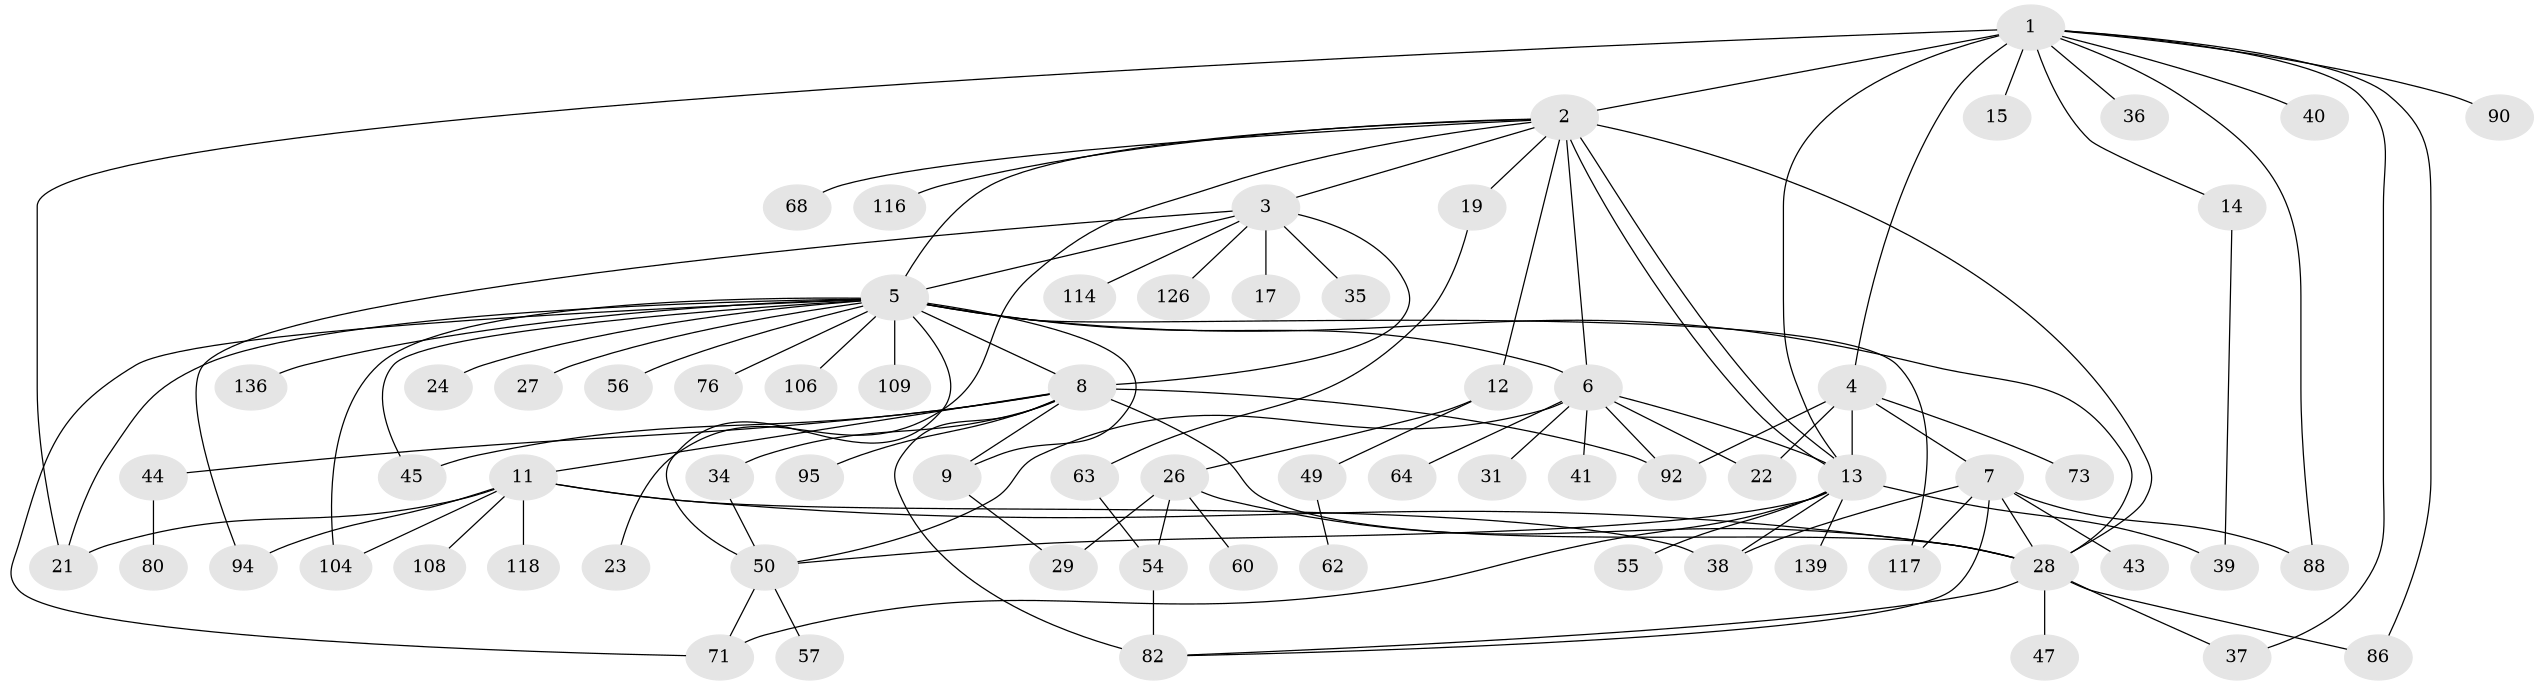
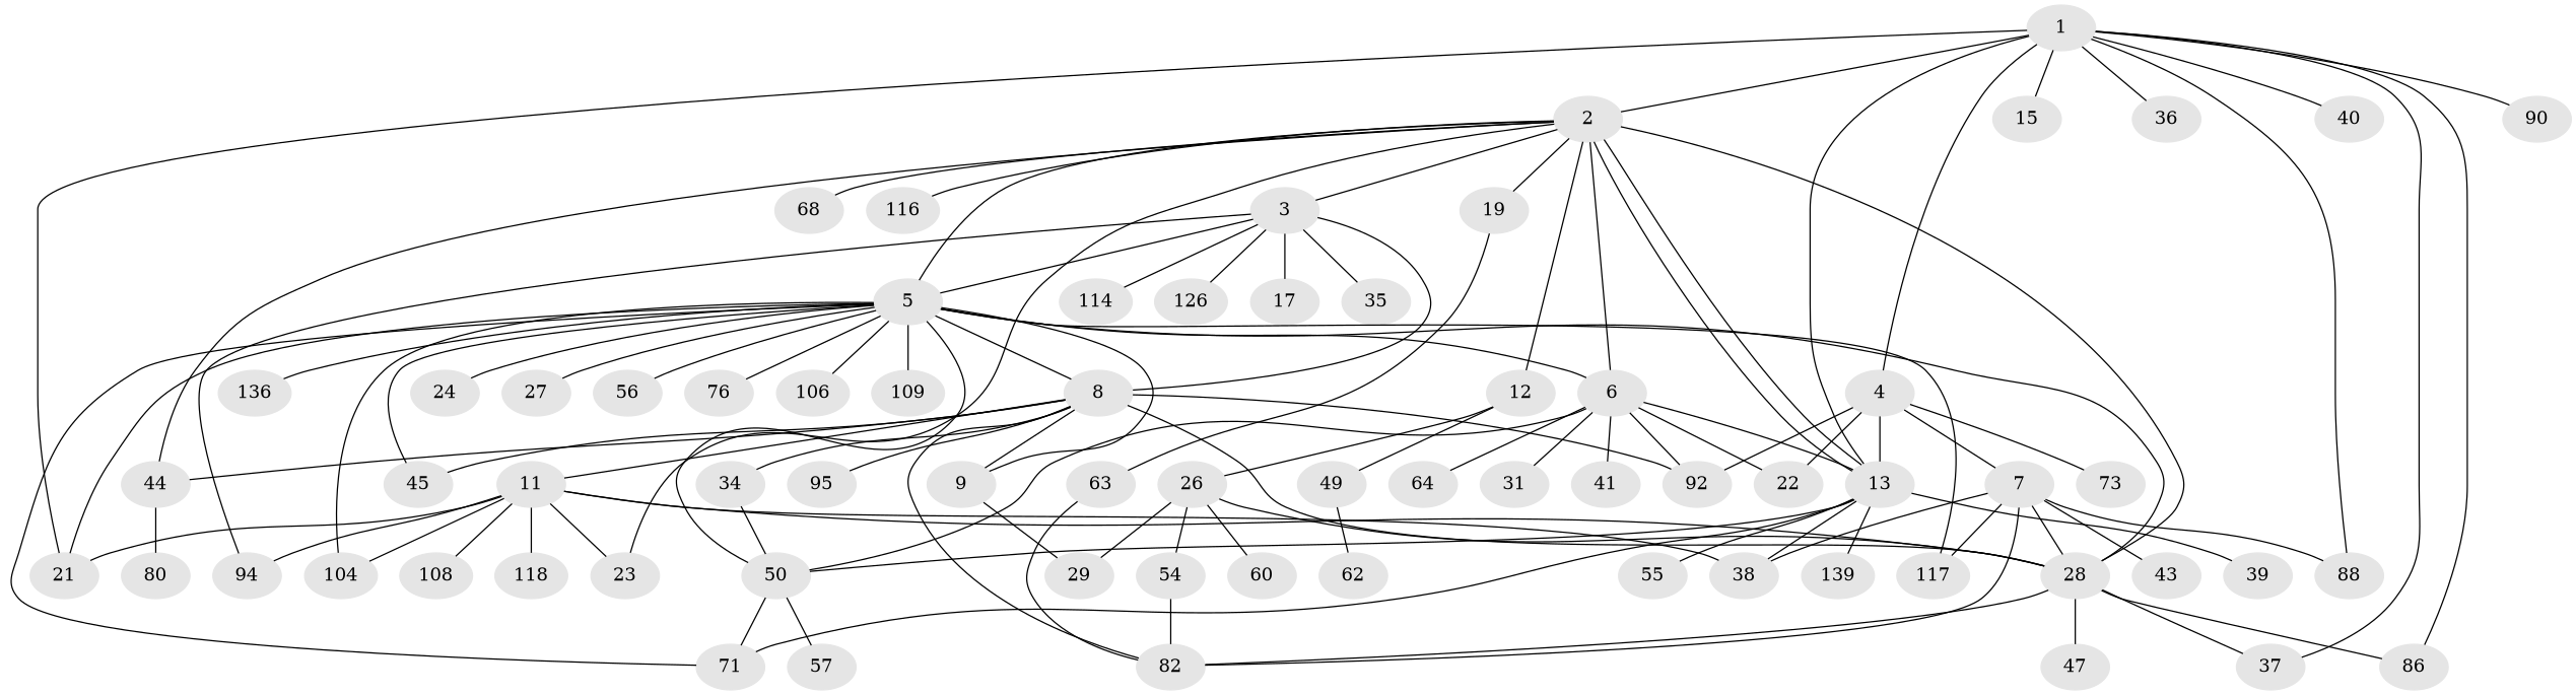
  graph {
    node [color=gray90 style=filled]
    2 [super="+59+74+20+10+119+98+102+140+16"]
    13
    3
    5
    6 [super="+51"]
    12
    19 [super="+137"]
    23 [super="+141+25+61"]
    28 [super="+81+33"]
    44
    68
    116
    1
    4
-   14
    15
    21 [super="+127+87"]
    36 [super="+97"]
    37 [super="+67"]
    40
    86 [super="+105"]
    88 [super="+100"]
    90
    7 [super="+18+70+30+69+89+75+65+96+107+58"]
    22 [super="+84+132"]
    73
    92 [super="+93"]
    50 [super="+138+53"]
    71 [super="+135"]
    38 [super="+101+115+130+46"]
    39 [super="+91"]
    55
    139
    8 [super="+32"]
    17
    35
    94 [super="+99"]
    114
    126
    9 [super="+77+66"]
    24
    27
    45
    56
    76
    104 [super="+110"]
    106
    109
    117
    136
    31
    41
    64
    82 [super="+123+113+85"]
    11 [super="+78"]
    34
    95
    26 [super="+48+72"]
    49
    63
    47
    80
    43
    29 [super="+42"]
    57
    108
    118
    54
    60
    62
    2 -- 13 [weight=2]
    2 -- 13
    2 -- 3
    2 -- 5
    2 -- 6
    2 -- 12
    2 -- 19
    2 -- 23
    2 -- 28
+   2 -- 44
    2 -- 68
    2 -- 116
    13 -- 50
    13 -- 71
    13 -- 38
    13 -- 39
    13 -- 55
    13 -- 139
    3 -- 5
    3 -- 8 [weight=2]
    3 -- 17
    3 -- 35
    3 -- 94
    3 -- 114
    3 -- 126
    5 -- 6
    5 -- 28 [weight=3]
    5 -- 21
    5 -- 50
    5 -- 71
    5 -- 8
    5 -- 9
    5 -- 24
    5 -- 27
    5 -- 45
    5 -- 56
    5 -- 76
    5 -- 104
    5 -- 106
    5 -- 109
    5 -- 117
    5 -- 136
    6 -- 13
    6 -- 22
    6 -- 92
    6 -- 50
    6 -- 31
    6 -- 41
    6 -- 64
    12 -- 26
    12 -- 49
    19 -- 63
    28 -- 37
    28 -- 86
    28 -- 82
    28 -- 47
    44 -- 80
    1 -- 2 [weight=3]
    1 -- 13
    1 -- 4
-   1 -- 14
    1 -- 15
    1 -- 21
    1 -- 36
    1 -- 37
    1 -- 40
    1 -- 86
    1 -- 88
    1 -- 90
    4 -- 13
    4 -- 7
    4 -- 22
    4 -- 73
    4 -- 92
-   14 -- 39
    7 -- 28
    7 -- 88
    7 -- 38 [weight=2]
    7 -- 117
    7 -- 82
    7 -- 43
    50 -- 71
    50 -- 57
    8 -- 28 [weight=2]
    8 -- 44
    8 -- 92
    8 -- 9
    8 -- 45
    8 -- 82
    8 -- 11
    8 -- 34
    8 -- 95
    9 -- 29
+   11 -- 23
    11 -- 28
    11 -- 21
    11 -- 38
    11 -- 94
    11 -- 104
    11 -- 108
    11 -- 118
    34 -- 50
    26 -- 28
    26 -- 29
    26 -- 54
    26 -- 60
    49 -- 62
-   63 -- 54
+   63 -- 82
    54 -- 82
  }
